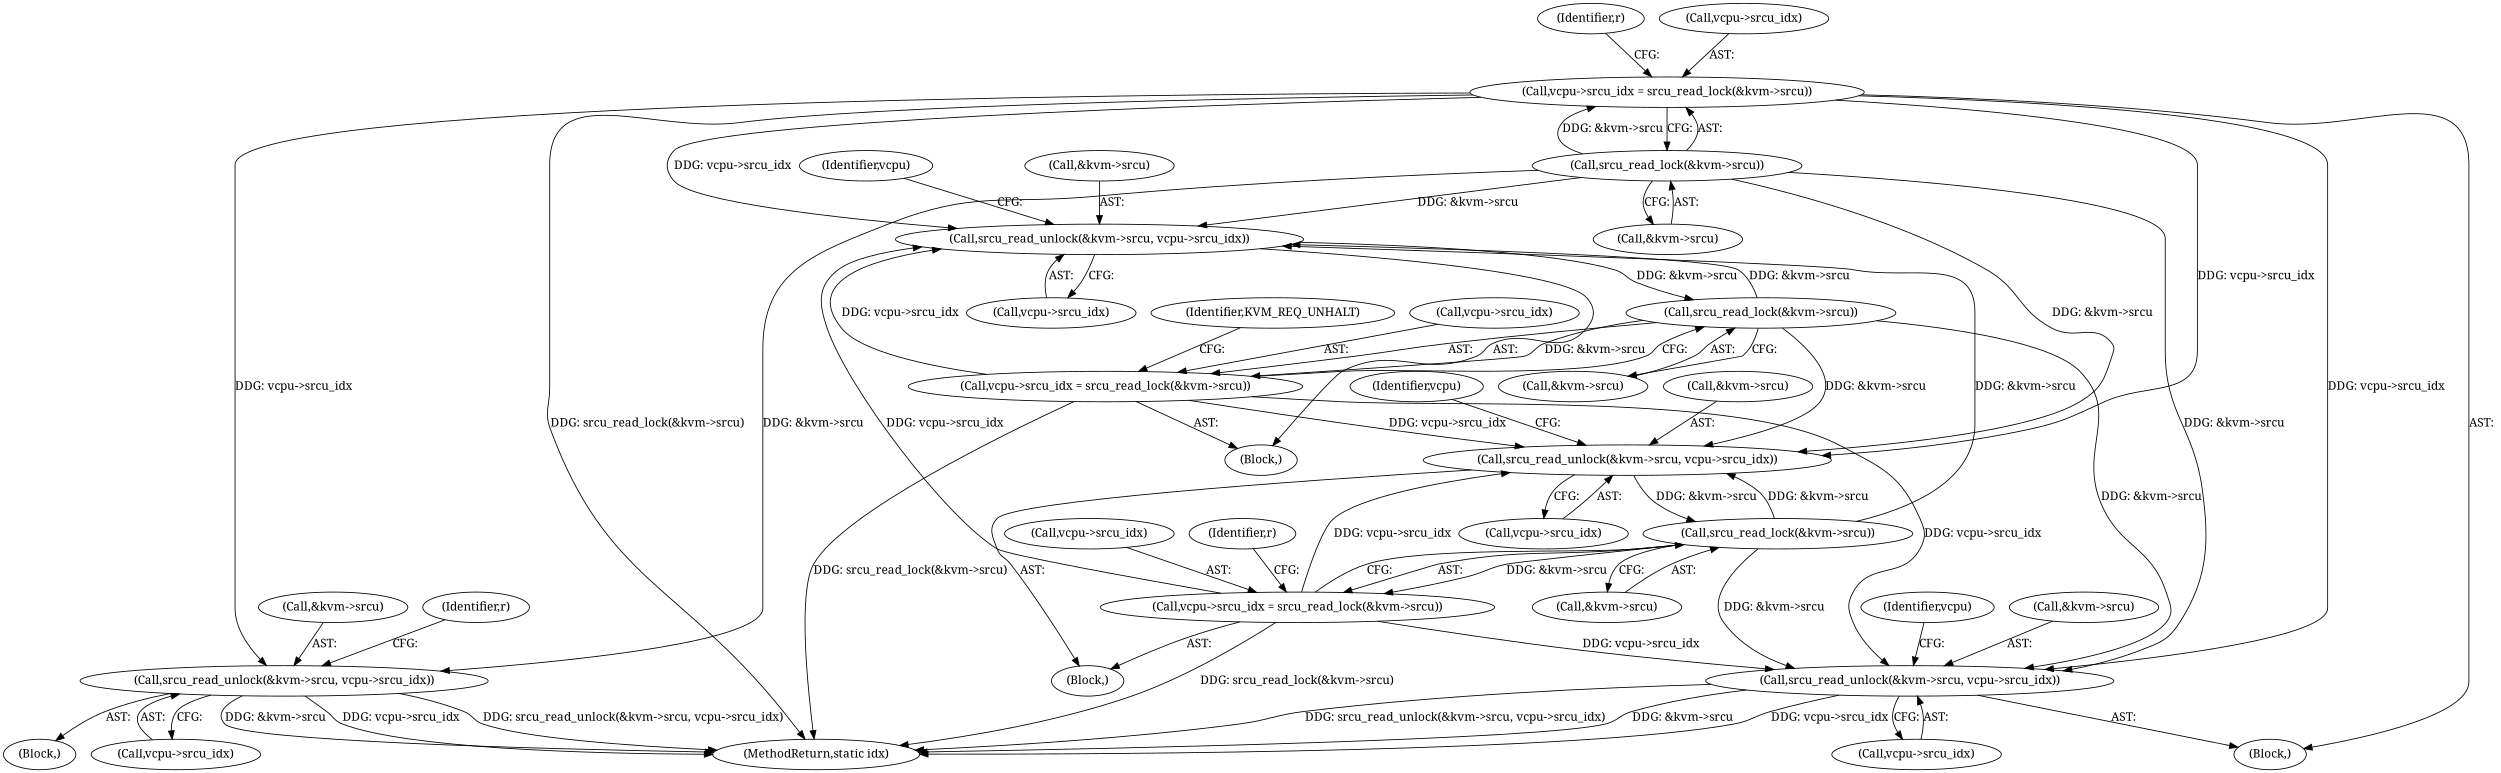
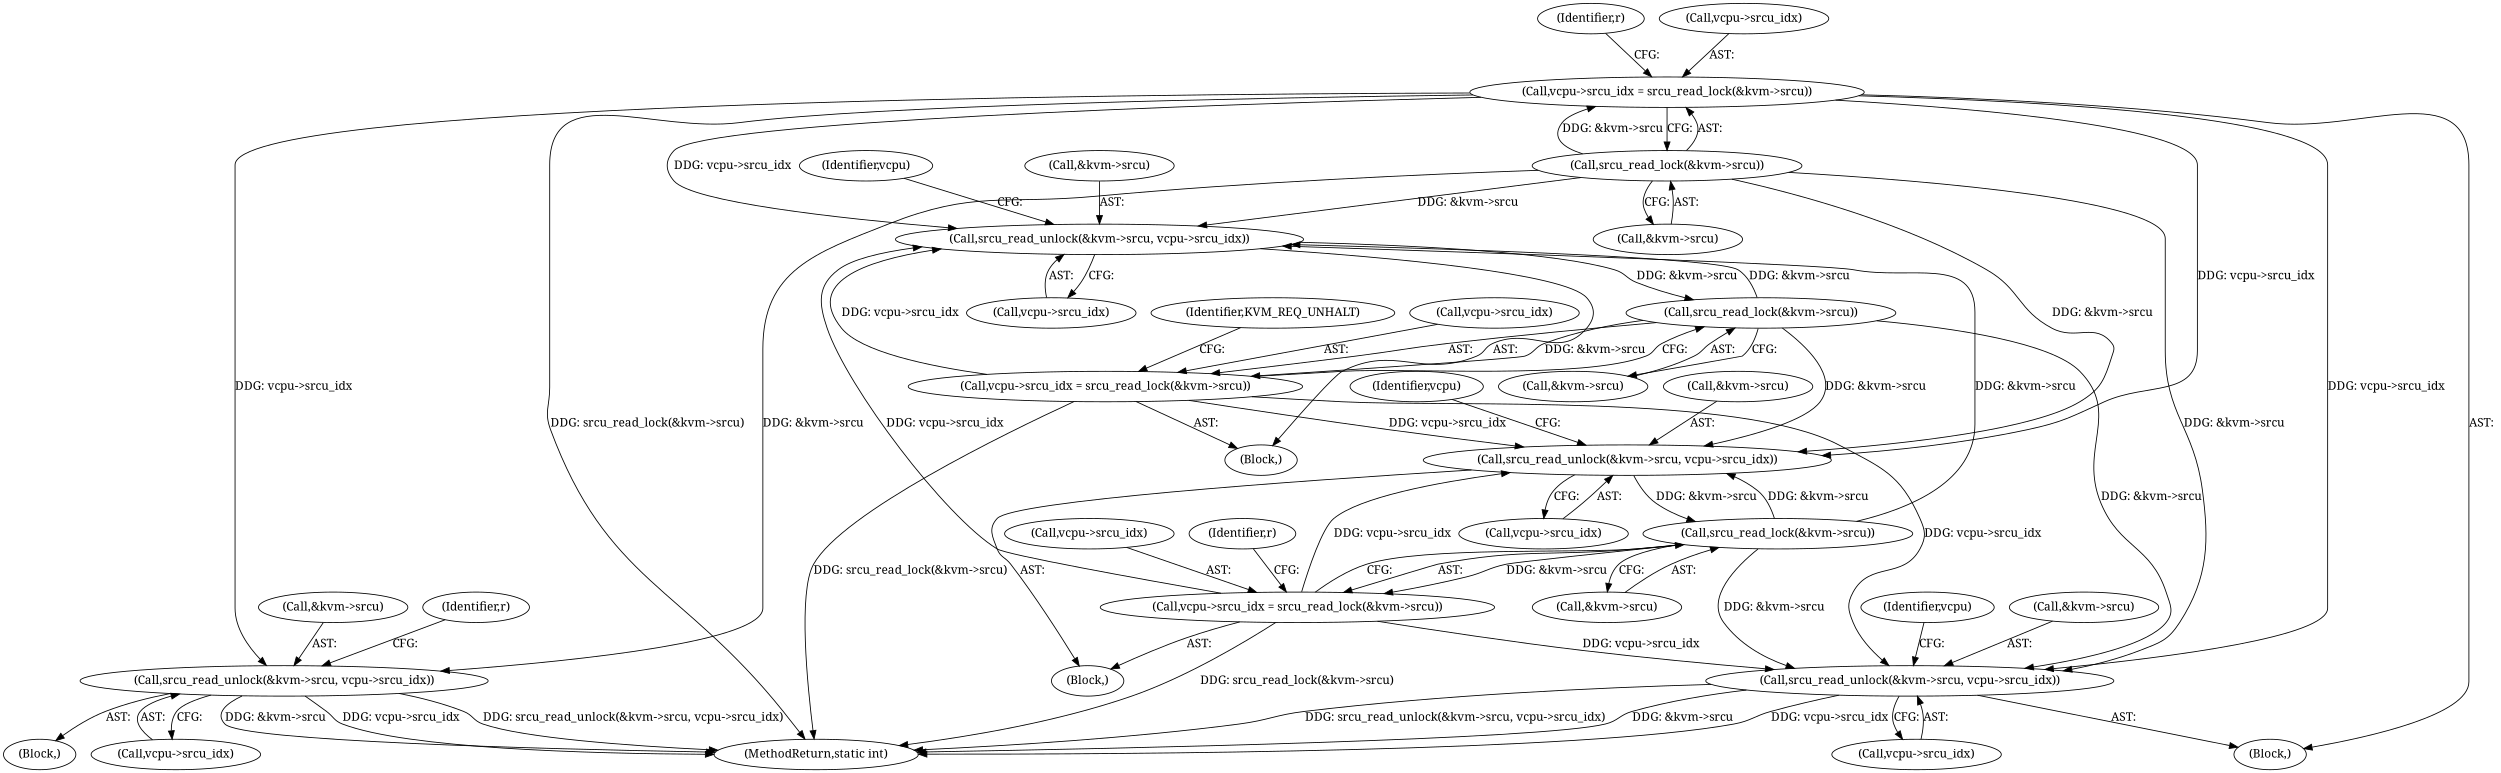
  digraph {
    fontname="Noto Serif"
    node [fontname="Noto Serif"]
    edge [fontname="Noto Serif"]
    n1 [label="(Call,vcpu->srcu_idx = srcu_read_lock(&kvm->srcu))"]
    n2 [label="(Call,srcu_read_lock(&kvm->srcu))"]
    n3 [label="(Call,srcu_read_unlock(&kvm->srcu, vcpu->srcu_idx))"]
    n4 [label="(Call,srcu_read_unlock(&kvm->srcu, vcpu->srcu_idx))"]
    n5 [label="(Call,srcu_read_unlock(&kvm->srcu, vcpu->srcu_idx))"]
    n6 [label="(Call,srcu_read_unlock(&kvm->srcu, vcpu->srcu_idx))"]
    n7 [label="(Block,)"]
-   n8 [label="(MethodReturn,static idx)"]
+   n8 [label="(MethodReturn,static int)"]
    n9 [label="(Call,&kvm->srcu)"]
    n10 [label="(Block,)"]
    n11 [label="(Call,vcpu->srcu_idx)"]
    n12 [label="(Call,srcu_read_lock(&kvm->srcu))"]
    n13 [label="(Block,)"]
    n14 [label="(Call,vcpu->srcu_idx)"]
    n15 [label="(Call,vcpu->srcu_idx = srcu_read_lock(&kvm->srcu))"]
    n16 [label="(Call,&kvm->srcu)"]
    n17 [label="(Call,srcu_read_lock(&kvm->srcu))"]
    n18 [label="(Call,vcpu->srcu_idx)"]
    n19 [label="(Block,)"]
    n20 [label="(Call,vcpu->srcu_idx = srcu_read_lock(&kvm->srcu))"]
    n21 [label="(Call,&kvm->srcu)"]
    n22 [label="(Call,vcpu->srcu_idx)"]
    n23 [label="(Identifier,r)"]
    n24 [label="(Identifier,vcpu)"]
    n25 [label="(Identifier,r)"]
    n26 [label="(Identifier,vcpu)"]
    n27 [label="(Identifier,vcpu)"]
    n28 [label="(Call,&kvm->srcu)"]
    n29 [label="(Call,vcpu->srcu_idx)"]
    n30 [label="(Call,&kvm->srcu)"]
    n31 [label="(Call,vcpu->srcu_idx)"]
    n32 [label="(Identifier,KVM_REQ_UNHALT)"]
    n33 [label="(Call,&kvm->srcu)"]
    n34 [label="(Call,vcpu->srcu_idx)"]
    n35 [label="(Identifier,r)"]
    n36 [label="(Call,&kvm->srcu)"]
    n1 -> n2 [label="CFG: "]
    n1 -> n3 [label="DDG: vcpu->srcu_idx"]
    n1 -> n4 [label="DDG: vcpu->srcu_idx"]
    n1 -> n5 [label="DDG: vcpu->srcu_idx"]
    n1 -> n6 [label="DDG: vcpu->srcu_idx"]
    n1 -> n7 [label="AST: "]
    n1 -> n8 [label="DDG: srcu_read_lock(&kvm->srcu)"]
    n2 -> n1 [label="AST: "]
    n2 -> n1 [label="DDG: &kvm->srcu"]
    n2 -> n3 [label="DDG: &kvm->srcu"]
    n2 -> n4 [label="DDG: &kvm->srcu"]
    n2 -> n5 [label="DDG: &kvm->srcu"]
    n2 -> n6 [label="DDG: &kvm->srcu"]
    n2 -> n9 [label="CFG: "]
    n3 -> n8 [label="DDG: srcu_read_unlock(&kvm->srcu, vcpu->srcu_idx)"]
    n3 -> n8 [label="DDG: &kvm->srcu"]
    n3 -> n8 [label="DDG: vcpu->srcu_idx"]
    n3 -> n10 [label="AST: "]
    n3 -> n11 [label="CFG: "]
    n4 -> n12 [label="DDG: &kvm->srcu"]
    n4 -> n13 [label="AST: "]
    n4 -> n14 [label="CFG: "]
    n5 -> n17 [label="DDG: &kvm->srcu"]
    n5 -> n18 [label="CFG: "]
    n5 -> n19 [label="AST: "]
    n6 -> n7 [label="AST: "]
    n6 -> n8 [label="DDG: srcu_read_unlock(&kvm->srcu, vcpu->srcu_idx)"]
    n6 -> n8 [label="DDG: &kvm->srcu"]
    n6 -> n8 [label="DDG: vcpu->srcu_idx"]
    n6 -> n22 [label="CFG: "]
    n9 -> n2 [label="AST: "]
    n11 -> n3 [label="AST: "]
    n12 -> n4 [label="DDG: &kvm->srcu"]
    n12 -> n5 [label="DDG: &kvm->srcu"]
    n12 -> n6 [label="DDG: &kvm->srcu"]
    n12 -> n15 [label="AST: "]
    n12 -> n15 [label="DDG: &kvm->srcu"]
    n12 -> n16 [label="CFG: "]
    n14 -> n4 [label="AST: "]
    n15 -> n4 [label="DDG: vcpu->srcu_idx"]
    n15 -> n5 [label="DDG: vcpu->srcu_idx"]
    n15 -> n6 [label="DDG: vcpu->srcu_idx"]
    n15 -> n8 [label="DDG: srcu_read_lock(&kvm->srcu)"]
    n15 -> n12 [label="CFG: "]
    n15 -> n13 [label="AST: "]
    n16 -> n12 [label="AST: "]
    n17 -> n4 [label="DDG: &kvm->srcu"]
    n17 -> n5 [label="DDG: &kvm->srcu"]
    n17 -> n6 [label="DDG: &kvm->srcu"]
    n17 -> n20 [label="AST: "]
    n17 -> n20 [label="DDG: &kvm->srcu"]
    n17 -> n21 [label="CFG: "]
    n18 -> n5 [label="AST: "]
    n20 -> n4 [label="DDG: vcpu->srcu_idx"]
    n20 -> n5 [label="DDG: vcpu->srcu_idx"]
    n20 -> n6 [label="DDG: vcpu->srcu_idx"]
    n20 -> n8 [label="DDG: srcu_read_lock(&kvm->srcu)"]
    n20 -> n17 [label="CFG: "]
    n20 -> n19 [label="AST: "]
    n21 -> n17 [label="AST: "]
    n22 -> n6 [label="AST: "]
    n23 -> n1 [label="CFG: "]
    n24 -> n5 [label="CFG: "]
    n25 -> n20 [label="CFG: "]
    n26 -> n4 [label="CFG: "]
    n27 -> n6 [label="CFG: "]
    n28 -> n3 [label="AST: "]
    n29 -> n15 [label="AST: "]
    n30 -> n5 [label="AST: "]
    n31 -> n20 [label="AST: "]
    n32 -> n15 [label="CFG: "]
    n33 -> n6 [label="AST: "]
    n34 -> n1 [label="AST: "]
    n35 -> n3 [label="CFG: "]
    n36 -> n4 [label="AST: "]
  }
